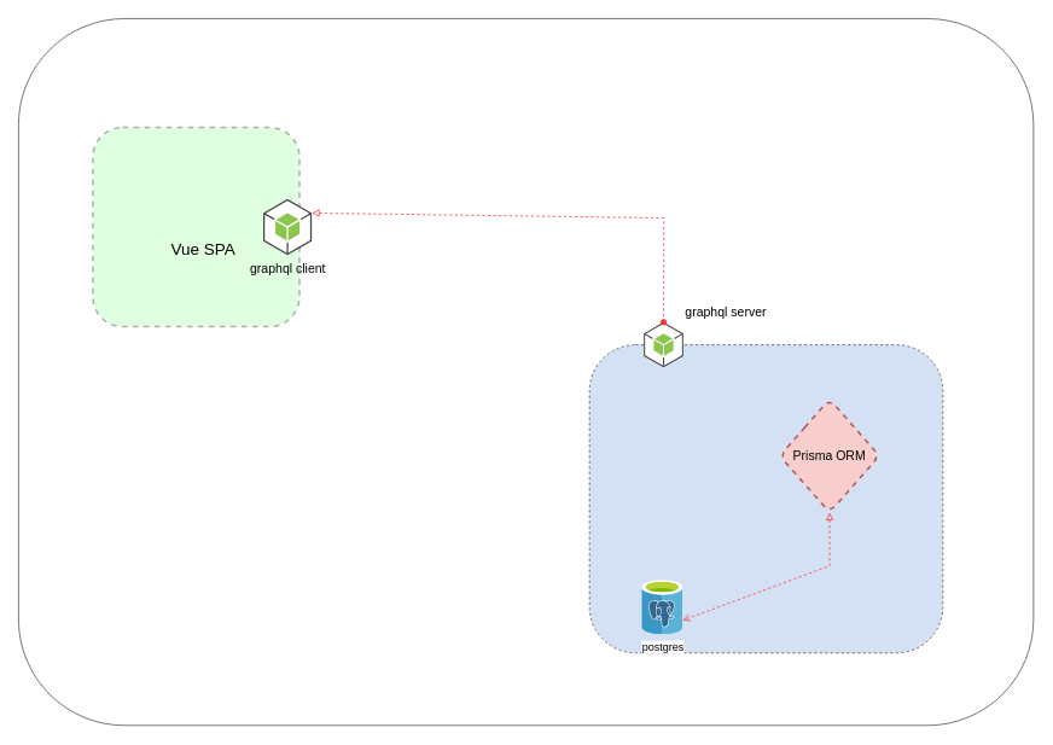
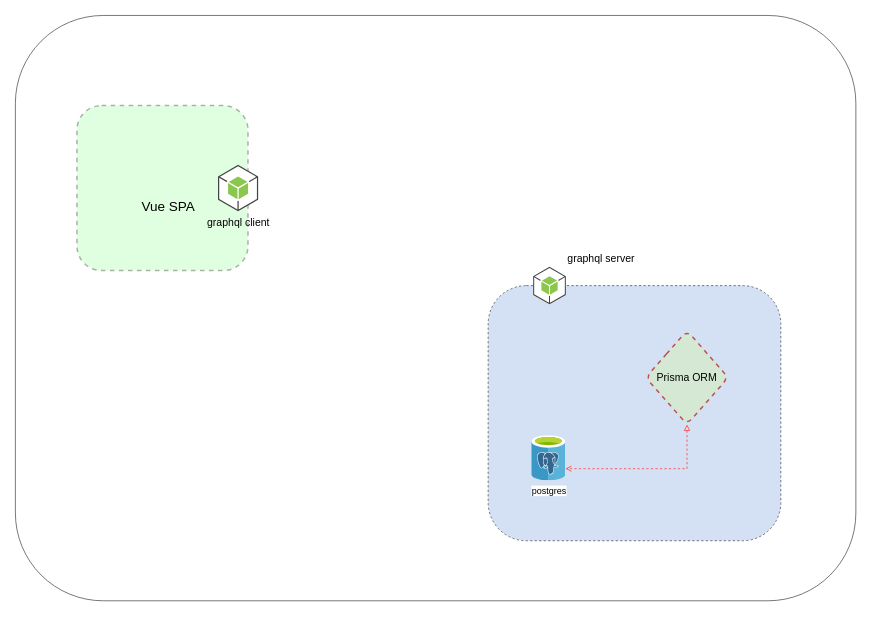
  <mxCell id="0" />
  <mxCell id="1" parent="0" />
  <mxCell id="2" value="" style="rounded=1;whiteSpace=wrap;html=1;fontSize=18;strokeColor=#4D4D4D;fillColor=#FFFFFF;" vertex="1" parent="1"><mxGeometry y="20" width="1120" height="780" as="geometry" x="20" /></mxCell>
  <mxCell id="3" value="" style="rounded=1;whiteSpace=wrap;html=1;fillColor=#99FF99;strokeColor=#000000;opacity=30;strokeWidth=2;dashed=1;" vertex="1" parent="1"><mxGeometry x="102" y="140" width="228" height="220" as="geometry" /></mxCell>
  <mxCell id="4" value="" style="shape=image;html=1;verticalAlign=top;verticalLabelPosition=bottom;labelBackgroundColor=#ffffff;imageAspect=0;aspect=fixed;image=https://cdn0.iconfinder.com/data/icons/font-awesome-brands-vol-2/512/vuejs-128.png" vertex="1" parent="1"><mxGeometry x="120" y="160" width="38" height="38" as="geometry" /></mxCell>
  <mxCell id="5" value="&lt;font style=&quot;font-size: 18px&quot;&gt;Vue SPA&lt;/font&gt;" style="text;html=1;strokeColor=none;fillColor=none;align=center;verticalAlign=middle;whiteSpace=wrap;rounded=0;" vertex="1" parent="1"><mxGeometry x="178" y="255" width="92" height="40" as="geometry" /></mxCell>
  <mxCell id="6" value="" style="rounded=1;whiteSpace=wrap;html=1;dashed=1;fontSize=14;strokeColor=#4D4D4D;fillColor=#D4E1F5;" vertex="1" parent="1"><mxGeometry x="650" y="380" width="390" height="340" as="geometry" /></mxCell>
- <mxCell id="7" value="postgres" style="sketch=0;aspect=fixed;html=1;points=[];align=center;image;fontSize=12;image=img/lib/mscae/Azure_Database_for_PostgreSQL_servers.svg;strokeColor=#4D4D4D;fillColor=#FFFFFF;" vertex="1" parent="1"><mxGeometry x="707.9" y="640" width="45.6" height="60" as="geometry" /></mxCell>
+ <mxCell id="7" value="postgres" style="sketch=0;aspect=fixed;html=1;points=[];align=center;image;fontSize=12;image=img/lib/mscae/Azure_Database_for_PostgreSQL_servers.svg;strokeColor=#4D4D4D;fillColor=#FFFFFF;" vertex="1" parent="1"><mxGeometry x="707.9" y="580" width="45.6" height="60" as="geometry" /></mxCell>
  <mxCell id="8" value="graphql server" style="outlineConnect=0;dashed=0;verticalLabelPosition=top;verticalAlign=bottom;align=left;html=1;shape=mxgraph.aws3.android;fillColor=#8CC64F;gradientColor=none;fontSize=14;strokeColor=#4D4D4D;labelPosition=right;" vertex="1" parent="1"><mxGeometry x="710" y="355" width="43.5" height="50" as="geometry" /></mxCell>
  <mxCell id="9" value="&lt;div align=&quot;center&quot;&gt;&lt;span style=&quot;background-color: transparent&quot;&gt;graphql client&lt;/span&gt;&lt;/div&gt;" style="outlineConnect=0;dashed=0;verticalLabelPosition=bottom;verticalAlign=top;align=center;html=1;shape=mxgraph.aws3.android;fillColor=#8CC64F;gradientColor=none;rounded=1;fontSize=14;strokeColor=#4D4D4D;strokeWidth=2;" vertex="1" parent="1"><mxGeometry x="290" y="219" width="53.5" height="62" as="geometry" /></mxCell>
- <mxCell id="10" value="&lt;font style=&quot;font-size: 14px&quot;&gt;Prisma ORM&lt;/font&gt;" style="rhombus;whiteSpace=wrap;html=1;rounded=1;dashed=1;labelBackgroundColor=none;fontSize=14;strokeColor=#b85450;strokeWidth=2;fillColor=#f8cecc;rotation=0;" vertex="1" parent="1"><mxGeometry x="860" y="440" width="110" height="125" as="geometry" /></mxCell>
- <mxCell id="11" value="" style="endArrow=oval;html=1;rounded=0;fontSize=14;exitX=1;exitY=0.25;exitDx=0;exitDy=0;exitPerimeter=0;entryX=0.5;entryY=0;entryDx=0;entryDy=0;entryPerimeter=0;startArrow=block;startFill=0;endFill=1;jumpStyle=gap;strokeColor=#FF3333;dashed=1;" edge="1" parent="1" source="9" target="8"><mxGeometry width="50" height="50" relative="1" as="geometry"><mxPoint x="670" y="390" as="sourcePoint" /><mxPoint x="720" y="340" as="targetPoint" /><Array as="points"><mxPoint x="732" y="240" /></Array></mxGeometry></mxCell>
+ <mxCell id="10" value="&lt;font style=&quot;font-size: 14px&quot;&gt;Prisma ORM&lt;/font&gt;" style="rhombus;whiteSpace=wrap;html=1;rounded=1;dashed=1;labelBackgroundColor=none;fontSize=14;strokeColor=#b85450;strokeWidth=2;fillColor=#d5e8d4;rotation=0;" vertex="1" parent="1"><mxGeometry x="860" y="440" width="110" height="125" as="geometry" /></mxCell>
  <mxCell id="12" value="" style="endArrow=open;html=1;rounded=0;dashed=1;fontSize=14;strokeColor=#FF3333;jumpStyle=gap;exitX=0.5;exitY=1;exitDx=0;exitDy=0;entryX=0.989;entryY=0.733;entryDx=0;entryDy=0;entryPerimeter=0;startArrow=block;startFill=0;" edge="1" parent="1" source="10" target="7"><mxGeometry width="50" height="50" relative="1" as="geometry"><mxPoint x="680" y="580" as="sourcePoint" /><mxPoint x="730" y="530" as="targetPoint" /><Array as="points"><mxPoint x="915" y="624" /></Array></mxGeometry></mxCell>
